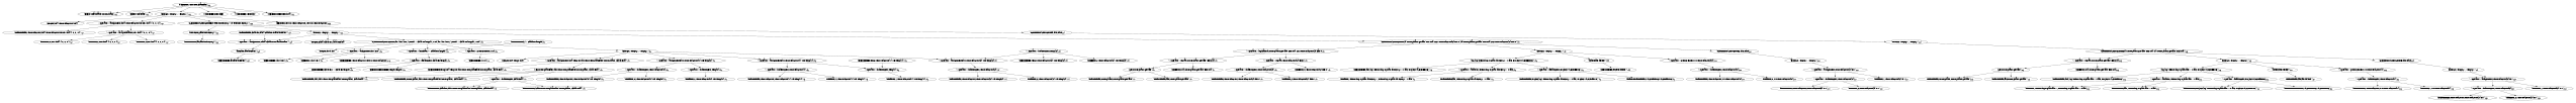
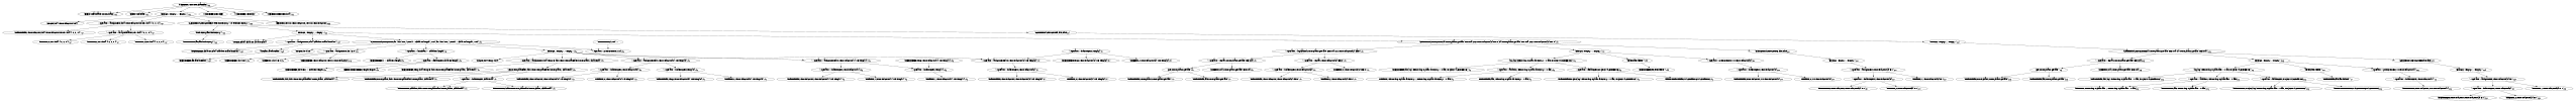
  digraph {
    n1 [label=<(METHOD,removeOrphanFiles)<SUB>186</SUB>>]
    n2 [label=<(PARAM,Hashtable nonOrphans)<SUB>186</SUB>>]
    n3 [label=<(PARAM,File file)<SUB>186</SUB>>]
    n4 [label=<(BLOCK,&lt;empty&gt;,&lt;empty&gt;)<SUB>186</SUB>>]
    n5 [label=<(MODIFIER,PRIVATE)>]
    n6 [label=<(MODIFIER,VIRTUAL)>]
    n7 [label=<(METHOD_RETURN,int[])<SUB>186</SUB>>]
    n8 [label=<(LOCAL,int[] removedCount: int[])>]
    n9 [label=<(&lt;operator&gt;.assignment,int[] removedCount = new int[] { 0, 0, 0 })<SUB>187</SUB>>]
    n10 [label=<(CONTROL_STRUCTURE,if (file.isDirectory()),if (file.isDirectory()))<SUB>188</SUB>>]
    n11 [label=<(RETURN,return removedCount;,return removedCount;)<SUB>233</SUB>>]
    n12 [label=<(IDENTIFIER,removedCount,int[] removedCount = new int[] { 0, 0, 0 })<SUB>187</SUB>>]
    n13 [label=<(&lt;operator&gt;.arrayInitializer,new int[] { 0, 0, 0 })<SUB>187</SUB>>]
    n14 [label=<(isDirectory,file.isDirectory())<SUB>188</SUB>>]
    n15 [label=<(BLOCK,&lt;empty&gt;,&lt;empty&gt;)<SUB>188</SUB>>]
    n16 [label=<(CONTROL_STRUCTURE,else,else)<SUB>224</SUB>>]
    n17 [label=<(LITERAL,0,new int[] { 0, 0, 0 })<SUB>187</SUB>>]
    n18 [label=<(LITERAL,0,new int[] { 0, 0, 0 })<SUB>187</SUB>>]
    n19 [label=<(LITERAL,0,new int[] { 0, 0, 0 })<SUB>187</SUB>>]
    n20 [label=<(IDENTIFIER,file,file.isDirectory())<SUB>188</SUB>>]
    n21 [label=<(LOCAL,File[] children: java.io.File[])>]
    n22 [label=<(&lt;operator&gt;.assignment,File[] children = file.listFiles())<SUB>189</SUB>>]
    n23 [label=<(CONTROL_STRUCTURE,for (int i = 0; Some(i &lt; children.length); ++i),for (int i = 0; Some(i &lt; children.length); ++i))<SUB>190</SUB>>]
    n24 [label=<(CONTROL_STRUCTURE,if (nonOrphans.get(file) == null &amp;&amp; removedCount[2] == 0),if (nonOrphans.get(file) == null &amp;&amp; removedCount[2] == 0))<SUB>197</SUB>>]
    n25 [label=<(BLOCK,&lt;empty&gt;,&lt;empty&gt;)<SUB>224</SUB>>]
    n26 [label=<(IDENTIFIER,children,File[] children = file.listFiles())<SUB>189</SUB>>]
    n27 [label=<(listFiles,file.listFiles())<SUB>189</SUB>>]
    n28 [label=<(LOCAL,int i: int)>]
    n29 [label=<(&lt;operator&gt;.assignment,int i = 0)<SUB>190</SUB>>]
    n30 [label=<(&lt;operator&gt;.lessThan,i &lt; children.length)<SUB>190</SUB>>]
    n31 [label=<(&lt;operator&gt;.preIncrement,++i)<SUB>190</SUB>>]
    n32 [label=<(BLOCK,&lt;empty&gt;,&lt;empty&gt;)<SUB>190</SUB>>]
    n33 [label=<(&lt;operator&gt;.logicalAnd,nonOrphans.get(file) == null &amp;&amp; removedCount[2] == 0)<SUB>197</SUB>>]
    n34 [label=<(BLOCK,&lt;empty&gt;,&lt;empty&gt;)<SUB>197</SUB>>]
    n35 [label=<(CONTROL_STRUCTURE,else,else)<SUB>201</SUB>>]
    n36 [label=<(IDENTIFIER,file,file.listFiles())<SUB>189</SUB>>]
    n37 [label=<(IDENTIFIER,i,int i = 0)<SUB>190</SUB>>]
    n38 [label=<(LITERAL,0,int i = 0)<SUB>190</SUB>>]
    n39 [label=<(IDENTIFIER,removedCount,return removedCount;)<SUB>213</SUB>>]
    n40 [label=<(IDENTIFIER,i,i &lt; children.length)<SUB>190</SUB>>]
    n41 [label=<(&lt;operator&gt;.fieldAccess,children.length)<SUB>190</SUB>>]
    n42 [label=<(IDENTIFIER,i,++i)<SUB>110</SUB>>]
    n43 [label=<(LOCAL,int[] temp: int[])>]
    n44 [label=<(&lt;operator&gt;.assignment,int[] temp = this.removeOrphanFiles(nonOrphans, children[i]))<SUB>191</SUB>>]
    n45 [label=<(&lt;operator&gt;.assignmentPlus,removedCount[0] += temp[0])<SUB>192</SUB>>]
    n46 [label=<(&lt;operator&gt;.assignmentPlus,removedCount[1] += temp[1])<SUB>193</SUB>>]
    n47 [label=<(&lt;operator&gt;.assignmentPlus,removedCount[2] += temp[2])<SUB>194</SUB>>]
    n48 [label=<(IDENTIFIER,children,i &lt; children.length)<SUB>190</SUB>>]
    n49 [label=<(FIELD_IDENTIFIER,length,length)<SUB>190</SUB>>]
    n50 [label=<(IDENTIFIER,temp,int[] temp = this.removeOrphanFiles(nonOrphans, children[i]))<SUB>191</SUB>>]
    n51 [label=<(removeOrphanFiles,this.removeOrphanFiles(nonOrphans, children[i]))<SUB>191</SUB>>]
    n52 [label=<(&lt;operator&gt;.indexAccess,removedCount[0])<SUB>192</SUB>>]
    n53 [label=<(&lt;operator&gt;.indexAccess,temp[0])<SUB>192</SUB>>]
    n54 [label=<(&lt;operator&gt;.indexAccess,removedCount[1])<SUB>193</SUB>>]
    n55 [label=<(&lt;operator&gt;.indexAccess,temp[1])<SUB>193</SUB>>]
    n56 [label=<(&lt;operator&gt;.indexAccess,removedCount[2])<SUB>194</SUB>>]
    n57 [label=<(IDENTIFIER,this,this.removeOrphanFiles(nonOrphans, children[i]))<SUB>191</SUB>>]
    n58 [label=<(IDENTIFIER,nonOrphans,this.removeOrphanFiles(nonOrphans, children[i]))<SUB>191</SUB>>]
    n59 [label=<(&lt;operator&gt;.indexAccess,children[i])<SUB>191</SUB>>]
    n60 [label=<(IDENTIFIER,children,this.removeOrphanFiles(nonOrphans, children[i]))<SUB>191</SUB>>]
    n61 [label=<(IDENTIFIER,i,this.removeOrphanFiles(nonOrphans, children[i]))<SUB>191</SUB>>]
    n62 [label=<(IDENTIFIER,removedCount,removedCount[0] += temp[0])<SUB>192</SUB>>]
    n63 [label=<(LITERAL,0,removedCount[0] += temp[0])<SUB>192</SUB>>]
+   n64 [label=<(IDENTIFIER,temp,removedCount[0] += temp[0])<SUB>192</SUB>>]
    n65 [label=<(LITERAL,0,removedCount[0] += temp[0])<SUB>192</SUB>>]
    n66 [label=<(IDENTIFIER,removedCount,removedCount[1] += temp[1])<SUB>193</SUB>>]
    n67 [label=<(LITERAL,1,removedCount[1] += temp[1])<SUB>193</SUB>>]
    n68 [label=<(LITERAL,1,removedCount[1] += temp[1])<SUB>193</SUB>>]
    n69 [label=<(IDENTIFIER,temp,removedCount[1] += temp[1])<SUB>193</SUB>>]
    n70 [label=<(IDENTIFIER,removedCount,removedCount[2] += temp[2])<SUB>194</SUB>>]
    n71 [label=<(LITERAL,2,removedCount[2] += temp[2])<SUB>194</SUB>>]
    n72 [label=<(&lt;operator&gt;.indexAccess,temp[2])<SUB>194</SUB>>]
    n73 [label=<(IDENTIFIER,temp,removedCount[2] += temp[2])<SUB>194</SUB>>]
    n74 [label=<(LITERAL,2,removedCount[2] += temp[2])<SUB>194</SUB>>]
    n75 [label=<(&lt;operator&gt;.equals,nonOrphans.get(file) == null)<SUB>197</SUB>>]
    n76 [label=<(&lt;operator&gt;.equals,removedCount[2] == 0)<SUB>197</SUB>>]
    n77 [label=<(log,log(&quot;Removing orphan directory: &quot; + file, Project.MSG_DEBUG))<SUB>198</SUB>>]
    n78 [label=<(delete,file.delete())<SUB>199</SUB>>]
    n79 [label=<(&lt;operator&gt;.preIncrement,++removedCount[0])<SUB>200</SUB>>]
    n80 [label=<(BLOCK,&lt;empty&gt;,&lt;empty&gt;)<SUB>201</SUB>>]
    n81 [label=<(get,nonOrphans.get(file))<SUB>197</SUB>>]
    n82 [label=<(LITERAL,null,nonOrphans.get(file) == null)<SUB>197</SUB>>]
    n83 [label=<(&lt;operator&gt;.indexAccess,removedCount[2])<SUB>197</SUB>>]
    n84 [label=<(LITERAL,0,removedCount[2] == 0)<SUB>197</SUB>>]
    n85 [label=<(IDENTIFIER,nonOrphans,nonOrphans.get(file))<SUB>197</SUB>>]
    n86 [label=<(IDENTIFIER,file,nonOrphans.get(file))<SUB>197</SUB>>]
    n87 [label=<(IDENTIFIER,removedCount,removedCount[2] == 0)<SUB>197</SUB>>]
    n88 [label=<(LITERAL,2,removedCount[2] == 0)<SUB>197</SUB>>]
    n89 [label=<(IDENTIFIER,this,log(&quot;Removing orphan directory: &quot; + file, Project.MSG_DEBUG))<SUB>198</SUB>>]
    n90 [label=<(&lt;operator&gt;.addition,&quot;Removing orphan directory: &quot; + file)<SUB>198</SUB>>]
    n91 [label=<(&lt;operator&gt;.fieldAccess,Project.MSG_DEBUG)<SUB>198</SUB>>]
    n92 [label=<(IDENTIFIER,file,file.delete())<SUB>199</SUB>>]
    n93 [label=<(&lt;operator&gt;.indexAccess,removedCount[0])<SUB>200</SUB>>]
    n94 [label=<(LITERAL,&quot;Removing orphan directory: &quot;,&quot;Removing orphan directory: &quot; + file)<SUB>198</SUB>>]
    n95 [label=<(IDENTIFIER,file,&quot;Removing orphan directory: &quot; + file)<SUB>198</SUB>>]
    n96 [label=<(IDENTIFIER,Project,log(&quot;Removing orphan directory: &quot; + file, Project.MSG_DEBUG))<SUB>198</SUB>>]
    n97 [label=<(FIELD_IDENTIFIER,MSG_DEBUG,MSG_DEBUG)<SUB>198</SUB>>]
    n98 [label=<(IDENTIFIER,removedCount,++removedCount[0])<SUB>200</SUB>>]
    n99 [label=<(LITERAL,0,++removedCount[0])<SUB>200</SUB>>]
    n100 [label=<(&lt;operator&gt;.assignment,removedCount[2] = 1)<SUB>221</SUB>>]
    n101 [label=<(&lt;operator&gt;.indexAccess,removedCount[2])<SUB>221</SUB>>]
    n102 [label=<(LITERAL,1,removedCount[2] = 1)<SUB>221</SUB>>]
    n103 [label=<(IDENTIFIER,removedCount,removedCount[2] = 1)<SUB>221</SUB>>]
    n104 [label=<(LITERAL,2,removedCount[2] = 1)<SUB>221</SUB>>]
    n105 [label=<(CONTROL_STRUCTURE,if (nonOrphans.get(file) == null),if (nonOrphans.get(file) == null))<SUB>225</SUB>>]
    n106 [label=<(&lt;operator&gt;.equals,nonOrphans.get(file) == null)<SUB>225</SUB>>]
    n107 [label=<(BLOCK,&lt;empty&gt;,&lt;empty&gt;)<SUB>225</SUB>>]
    n108 [label=<(CONTROL_STRUCTURE,else,else)<SUB>229</SUB>>]
    n109 [label=<(get,nonOrphans.get(file))<SUB>225</SUB>>]
    n110 [label=<(LITERAL,null,nonOrphans.get(file) == null)<SUB>225</SUB>>]
    n111 [label=<(log,log(&quot;Removing orphan file: &quot; + file, Project.MSG_DEBUG))<SUB>226</SUB>>]
    n112 [label=<(delete,file.delete())<SUB>227</SUB>>]
    n113 [label=<(&lt;operator&gt;.preIncrement,++removedCount[1])<SUB>228</SUB>>]
    n114 [label=<(BLOCK,&lt;empty&gt;,&lt;empty&gt;)<SUB>229</SUB>>]
    n115 [label=<(IDENTIFIER,nonOrphans,nonOrphans.get(file))<SUB>225</SUB>>]
    n116 [label=<(IDENTIFIER,file,nonOrphans.get(file))<SUB>225</SUB>>]
    n117 [label=<(IDENTIFIER,this,log(&quot;Removing orphan file: &quot; + file, Project.MSG_DEBUG))<SUB>226</SUB>>]
    n118 [label=<(&lt;operator&gt;.addition,&quot;Removing orphan file: &quot; + file)<SUB>226</SUB>>]
    n119 [label=<(&lt;operator&gt;.fieldAccess,Project.MSG_DEBUG)<SUB>226</SUB>>]
    n120 [label=<(IDENTIFIER,file,file.delete())<SUB>227</SUB>>]
    n121 [label=<(&lt;operator&gt;.indexAccess,removedCount[1])<SUB>228</SUB>>]
    n122 [label=<(LITERAL,&quot;Removing orphan file: &quot;,&quot;Removing orphan file: &quot; + file)<SUB>226</SUB>>]
    n123 [label=<(IDENTIFIER,file,&quot;Removing orphan file: &quot; + file)<SUB>226</SUB>>]
    n124 [label=<(IDENTIFIER,Project,log(&quot;Removing orphan file: &quot; + file, Project.MSG_DEBUG))<SUB>226</SUB>>]
    n125 [label=<(FIELD_IDENTIFIER,MSG_DEBUG,MSG_DEBUG)<SUB>226</SUB>>]
    n126 [label=<(IDENTIFIER,removedCount,++removedCount[1])<SUB>228</SUB>>]
-   n127 [label=<(LITERAL,1,++removedCount[1])<SUB>228</SUB>>]
    n128 [label=<(&lt;operator&gt;.assignment,removedCount[2] = 1)<SUB>230</SUB>>]
    n129 [label=<(&lt;operator&gt;.indexAccess,removedCount[2])<SUB>230</SUB>>]
    n130 [label=<(LITERAL,1,removedCount[2] = 1)<SUB>230</SUB>>]
    n131 [label=<(IDENTIFIER,removedCount,removedCount[2] = 1)<SUB>230</SUB>>]
    n132 [label=<(LITERAL,2,removedCount[2] = 1)<SUB>230</SUB>>]
    n1 -> n2
    n1 -> n3
    n1 -> n4
    n1 -> n5
    n1 -> n6
    n1 -> n7
    n4 -> n8
    n4 -> n9
    n4 -> n10
    n4 -> n11
    n9 -> n12
    n9 -> n13
    n10 -> n14
    n10 -> n15
    n10 -> n16
    n13 -> n17
    n13 -> n18
    n13 -> n19
    n14 -> n20
    n15 -> n21
    n15 -> n22
    n15 -> n23
    n15 -> n24
    n16 -> n25
-   n26 -> n22
+   n22 -> n26
    n22 -> n27
    n23 -> n28
    n23 -> n29
    n23 -> n30
    n23 -> n31
    n23 -> n32
    n24 -> n33
    n24 -> n34
    n24 -> n35
    n25 -> n105
    n27 -> n36
    n29 -> n37
    n29 -> n38
    n29 -> n39
-   n40 -> n30
+   n30 -> n40
    n30 -> n41
-   n31 -> n42
+   n42 -> n31
    n32 -> n43
    n32 -> n44
    n32 -> n45
    n32 -> n46
    n32 -> n47
    n33 -> n75
    n33 -> n76
    n34 -> n77
    n34 -> n78
    n34 -> n79
    n35 -> n80
    n41 -> n48
    n41 -> n49
    n44 -> n50
    n44 -> n51
    n45 -> n52
    n45 -> n53
    n46 -> n54
    n46 -> n55
    n47 -> n56
    n51 -> n57
    n51 -> n58
    n51 -> n59
    n52 -> n62
    n52 -> n63
+   n53 -> n64
    n53 -> n65
    n54 -> n66
    n54 -> n67
    n55 -> n68
    n56 -> n70
    n56 -> n71
    n59 -> n60
    n59 -> n61
    n69 -> n55
    n72 -> n47
    n72 -> n73
    n72 -> n74
    n75 -> n81
    n75 -> n82
    n76 -> n83
    n76 -> n84
    n77 -> n89
    n77 -> n90
    n77 -> n91
    n78 -> n92
    n79 -> n93
    n80 -> n100
    n81 -> n85
    n81 -> n86
    n83 -> n87
    n83 -> n88
    n90 -> n94
    n90 -> n95
    n91 -> n96
    n91 -> n97
    n93 -> n98
    n93 -> n99
    n100 -> n101
    n100 -> n102
    n101 -> n103
    n101 -> n104
    n105 -> n106
    n105 -> n107
    n105 -> n108
    n106 -> n109
    n106 -> n110
    n107 -> n111
    n107 -> n112
    n107 -> n113
    n108 -> n114
    n109 -> n115
    n109 -> n116
    n111 -> n117
    n111 -> n118
    n111 -> n119
    n112 -> n120
    n113 -> n121
    n114 -> n128
    n118 -> n122
    n118 -> n123
    n119 -> n124
    n119 -> n125
    n121 -> n126
-   n121 -> n127
    n128 -> n129
    n128 -> n130
    n129 -> n131
    n129 -> n132
  }
